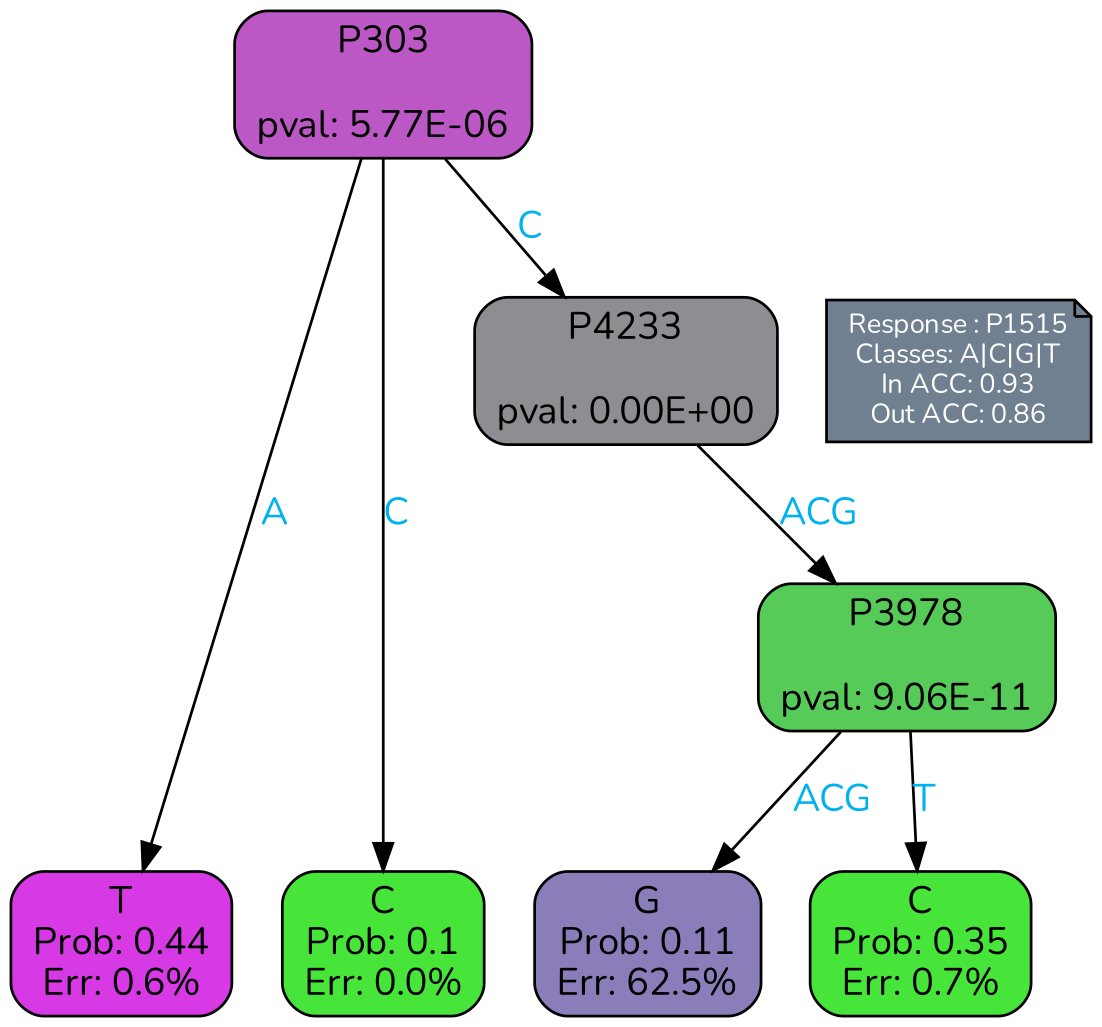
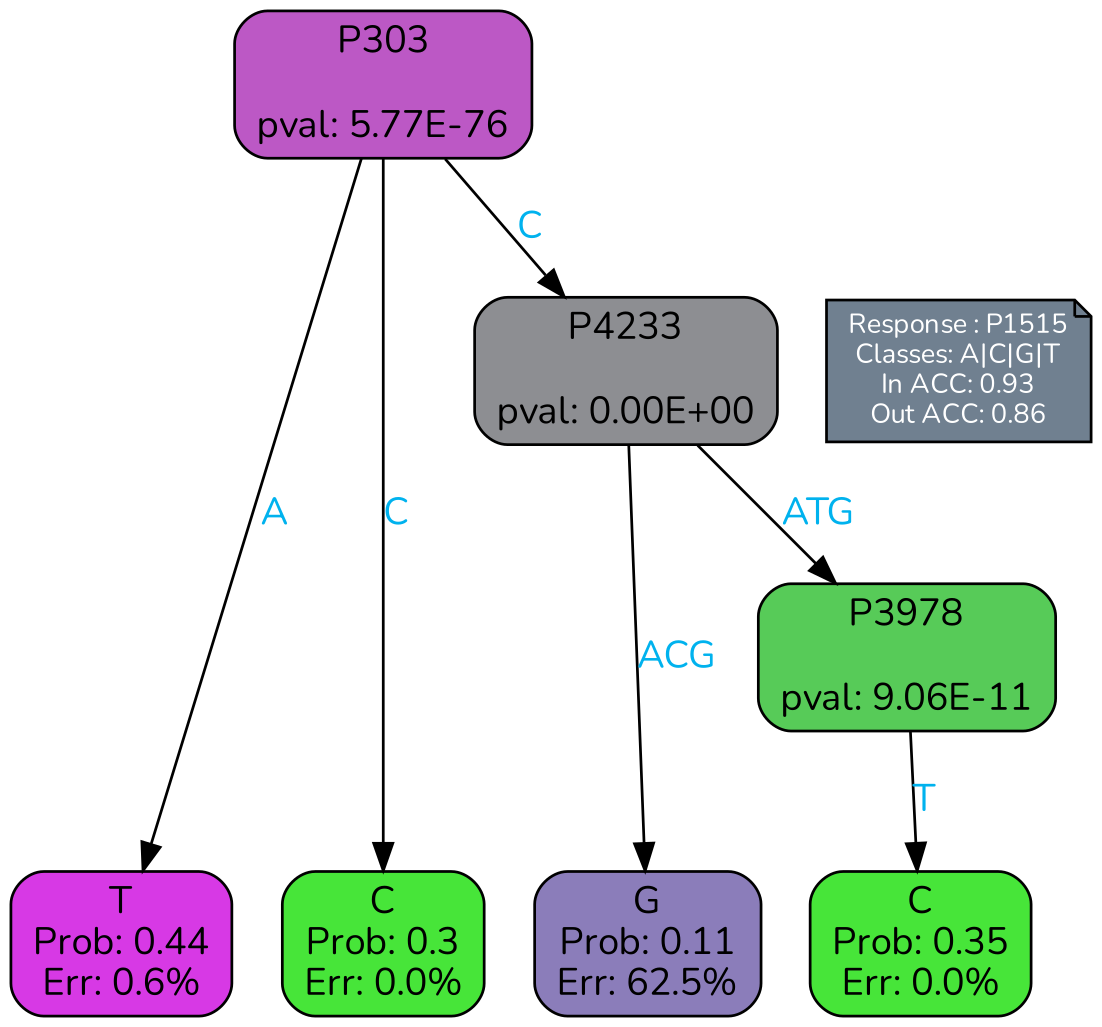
  digraph {
    fontname=Nunito
    ranksep=equally
    splines=polylines
    node [color=black fillcolor="#47e539" fontname=Nunito shape=box style="filled, rounded"]
    edge [fontcolor=deepskyblue2 fontname=Nunito]
    n1 [fillcolor="#8b7dba" label="G\nProb: 0.11\nErr: 62.5%"]
-   n2 [label="C\nProb: 0.35\nErr: 0.7%"]
+   n2 [label="C\nProb: 0.35\nErr: 0.0%"]
    n3 [fillcolor="#d739e5" label="T\nProb: 0.44\nErr: 0.6%"]
-   n4 [label="C\nProb: 0.1\nErr: 0.0%"]
+   n4 [label="C\nProb: 0.3\nErr: 0.0%"]
    n5 [align=left fillcolor=slategray fontcolor=white fontsize=10 label="Response : P1515\nClasses: A|C|G|T\nIn ACC: 0.93\nOut ACC: 0.86\n" shape=note style=filled]
    n6 [fillcolor="#8d8e92" label="P4233\n\npval: 0.00E+00"]
    n7 [fillcolor="#57cb58" label="P3978\n\npval: 9.06E-11"]
-   n8 [fillcolor="#bc58c5" label="P303\n\npval: 5.77E-06"]
+   n8 [fillcolor="#bc58c5" label="P303\n\npval: 5.77E-76"]
    subgraph sub_1 {
      rank=same
      n1
      n2
      n3
      n4
    }
    subgraph sub_2 {
      rank=same
      n5
      n6
    }
-   n6 -> n7 [label=ACG]
-   n7 -> n1 [label=ACG]
+   n6 -> n7 [label=ATG]
+   n6 -> n1 [label=ACG]
    n7 -> n2 [label=T]
    n8 -> n3 [label=A]
    n8 -> n4 [label=C]
    n8 -> n6 [label=C]
  }
